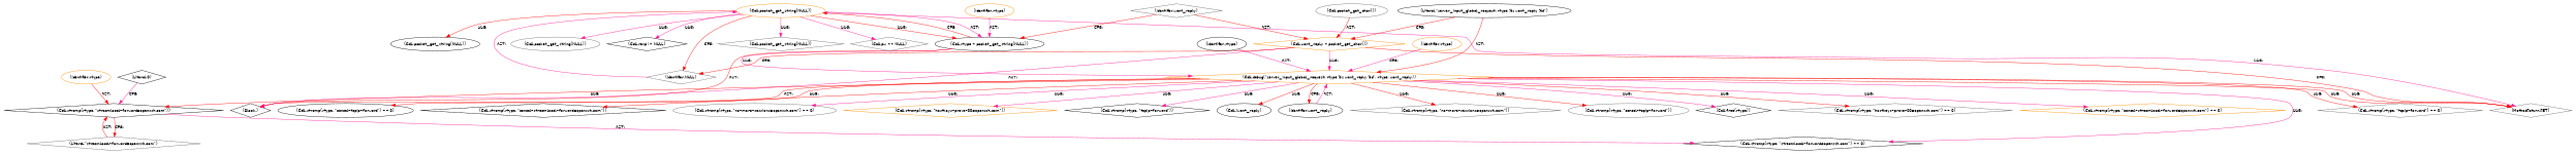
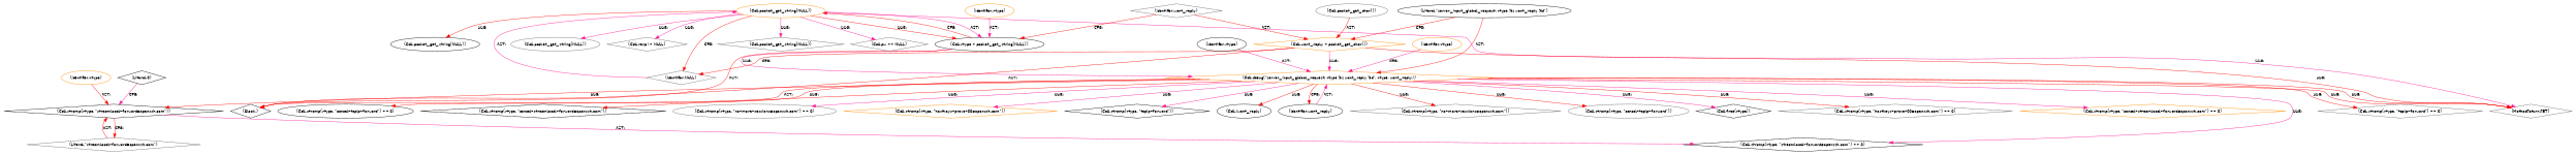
  digraph {
    fontname="Patrick Hand"
    node [color=black fontname="Patrick Hand" shape=diamond]
    edge [color=red fontname="Patrick Hand"]
    n1 [label="(Call,strcmp(rtype, \"streamlocal-forward@openssh.com\"))"]
    n2 [label="(Call,strcmp(rtype, \"streamlocal-forward@openssh.com\") == 0)"]
    n3 [color=gray40 label="(Literal,\"streamlocal-forward@openssh.com\")"]
    n4 [color=darkorange label="(Call,debug(\"server_input_global_request: rtype %s want_reply %d\", rtype, want_reply))"]
    n5 [color=gray40 label="(Call,strcmp(rtype, \"hostkeys-prove-00@openssh.com\") == 0)"]
    n6 [color=darkorange label="(Call,strcmp(rtype, \"cancel-streamlocal-forward@openssh.com\") == 0)"]
    n7 [color=gray40 label="(MethodReturn,RET)"]
    n8 [color=gray40 label="(Call,strcmp(rtype, \"tcpip-forward\") == 0)"]
    n9 [label="(Call,strcmp(rtype, \"cancel-tcpip-forward\") == 0)" shape=ellipse]
    n10 [label="(Call,strcmp(rtype, \"cancel-streamlocal-forward@openssh.com\"))"]
    n11 [color=gray40 label="(Call,strcmp(rtype, \"no-more-sessions@openssh.com\") == 0)" shape=ellipse]
    n12 [color=darkorange label="(Call,strcmp(rtype, \"hostkeys-prove-00@openssh.com\"))"]
    n13 [label="(Call,strcmp(rtype, \"tcpip-forward\"))"]
    n14 [label="(Call,!want_reply)" shape=ellipse]
    n15 [label="(Identifier,want_reply)" shape=ellipse]
    n16 [color=gray40 label="(Call,strcmp(rtype, \"no-more-sessions@openssh.com\"))"]
    n17 [label="(Block,)"]
    n18 [color=gray40 label="(Call,strcmp(rtype, \"cancel-tcpip-forward\"))" shape=ellipse]
    n19 [label="(Call,free(rtype))"]
    n20 [label="(Call,rtype = packet_get_string(NULL))" shape=ellipse]
    n21 [color=darkorange label="(Call,packet_get_string(NULL))" shape=ellipse]
    n22 [color=gray40 label="(Call,packet_get_string(NULL))"]
    n23 [color=gray40 label="(Identifier,NULL)"]
    n24 [color=gray40 label="(Call,pw == NULL)"]
    n25 [label="(Call,packet_get_string(NULL))" shape=ellipse]
    n26 [color=gray40 label="(Call,packet_get_string(NULL))" shape=ellipse]
-   n27 [label="(Call,resp != NULL)"]
+   n27 [color=gray40 label="(Call,resp != NULL)"]
    n28 [color=darkorange label="(Call,want_reply = packet_get_char())"]
    n29 [color=gray40 label="(Call,packet_get_char())" shape=ellipse]
    n30 [label="(Literal,\"server_input_global_request: rtype %s want_reply %d\")" shape=ellipse]
    n31 [label="(Identifier,rtype)" shape=ellipse]
    n32 [label="(Literal,0)"]
    n33 [color=darkorange label="(Identifier,rtype)" shape=ellipse]
    n34 [color=gray40 label="(Identifier,want_reply)"]
    n35 [color=darkorange label="(Identifier,rtype)" shape=ellipse]
    n36 [color=darkorange label="(Identifier,rtype)" shape=ellipse]
    n1 -> n2 [color=deeppink label="AST: "]
    n1 -> n3 [label="CFG: "]
    n3 -> n1 [label="AST: "]
    n4 -> n1 [label="DDG: "]
    n4 -> n2 [color=deeppink label="DDG: "]
    n4 -> n5 [label="DDG: "]
    n4 -> n6 [color=deeppink label="DDG: "]
    n4 -> n7 [label="DDG: "]
    n4 -> n7 [label="DDG: "]
    n4 -> n8 [label="DDG: "]
    n4 -> n9 [label="DDG: "]
    n4 -> n10 [label="DDG: "]
    n4 -> n11 [color=deeppink label="DDG: "]
    n4 -> n12 [color=deeppink label="DDG: "]
    n4 -> n13 [color=deeppink label="DDG: "]
    n4 -> n14 [label="DDG: "]
    n4 -> n15 [label="CFG: "]
    n4 -> n16 [label="DDG: "]
    n4 -> n17 [label="AST: "]
    n4 -> n18 [label="DDG: "]
    n4 -> n19 [color=deeppink label="DDG: "]
    n15 -> n4 [color=deeppink label="AST: "]
    n20 -> n4 [color=deeppink label="DDG: "]
    n20 -> n17 [label="AST: "]
    n20 -> n21 [label="CFG: "]
    n21 -> n7 [color=deeppink label="DDG: "]
    n21 -> n20 [color=deeppink label="AST: "]
    n21 -> n20 [label="DDG: "]
    n21 -> n22 [color=deeppink label="DDG: "]
    n21 -> n23 [label="CFG: "]
    n21 -> n24 [color=deeppink label="DDG: "]
    n21 -> n25 [label="DDG: "]
    n21 -> n26 [color=deeppink label="DDG: "]
    n21 -> n27 [color=deeppink label="DDG: "]
    n23 -> n21 [color=deeppink label="AST: "]
    n28 -> n4 [color=deeppink label="DDG: "]
-   n28 -> n7 [label="CFG: "]
-   n28 -> n17 [color=deeppink label="AST: "]
+   n28 -> n7 [label="DDG: "]
+   n28 -> n17 [label="AST: "]
    n28 -> n23 [label="CFG: "]
    n29 -> n28 [label="AST: "]
    n30 -> n4 [label="AST: "]
    n30 -> n28 [label="CFG: "]
    n31 -> n4 [color=deeppink label="AST: "]
    n32 -> n1 [color=deeppink label="CFG: "]
    n33 -> n20 [color=deeppink label="AST: "]
    n34 -> n20 [label="CFG: "]
    n34 -> n28 [label="AST: "]
    n35 -> n4 [color=deeppink label="CFG: "]
    n36 -> n1 [label="AST: "]
  }
